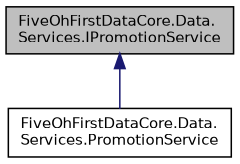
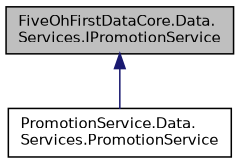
  digraph {
    node [color=black fontname=Helvetica fontsize=10 shape=record style=filled]
    n1 [fillcolor=grey75 fontcolor=black height=0.2 label="FiveOhFirstDataCore.Data.\lServices.IPromotionService" width=0.4]
-   n2 [fillcolor=white height=0.2 label="FiveOhFirstDataCore.Data.\lServices.PromotionService" width=0.4]
+   n2 [fillcolor=white height=0.2 label="PromotionService.Data.\lServices.PromotionService" width=0.4]
    n1 -> n2 [color=midnightblue dir=back fontname=Helvetica fontsize=10 labelfontname=Helvetica labelfontsize=10 style=solid]
  }
